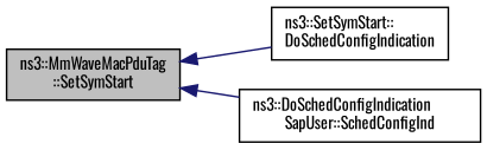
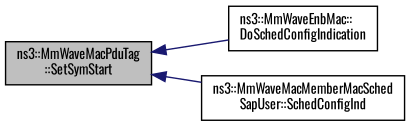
  digraph {
    fontname=Oswald
    rankdir=LR
    node [color=black fillcolor=white fontname=Oswald fontsize=10 shape=record style=filled]
    edge [color=midnightblue dir=back fontname=Oswald fontsize=10 labelfontname=Helvetica labelfontsize=10 style=solid]
    n1 [fillcolor=grey75 fontcolor=black height=0.2 label="ns3::MmWaveMacPduTag\l::SetSymStart" width=0.4]
-   n2 [height=0.2 label="ns3::SetSymStart::\lDoSchedConfigIndication" width=0.4]
-   n3 [height=0.2 label="ns3::DoSchedConfigIndication\lSapUser::SchedConfigInd" width=0.4]
+   n2 [height=0.2 label="ns3::MmWaveEnbMac::\lDoSchedConfigIndication" width=0.4]
+   n3 [height=0.2 label="ns3::MmWaveMacMemberMacSched\lSapUser::SchedConfigInd" width=0.4]
    n1 -> n2
    n1 -> n3
  }
